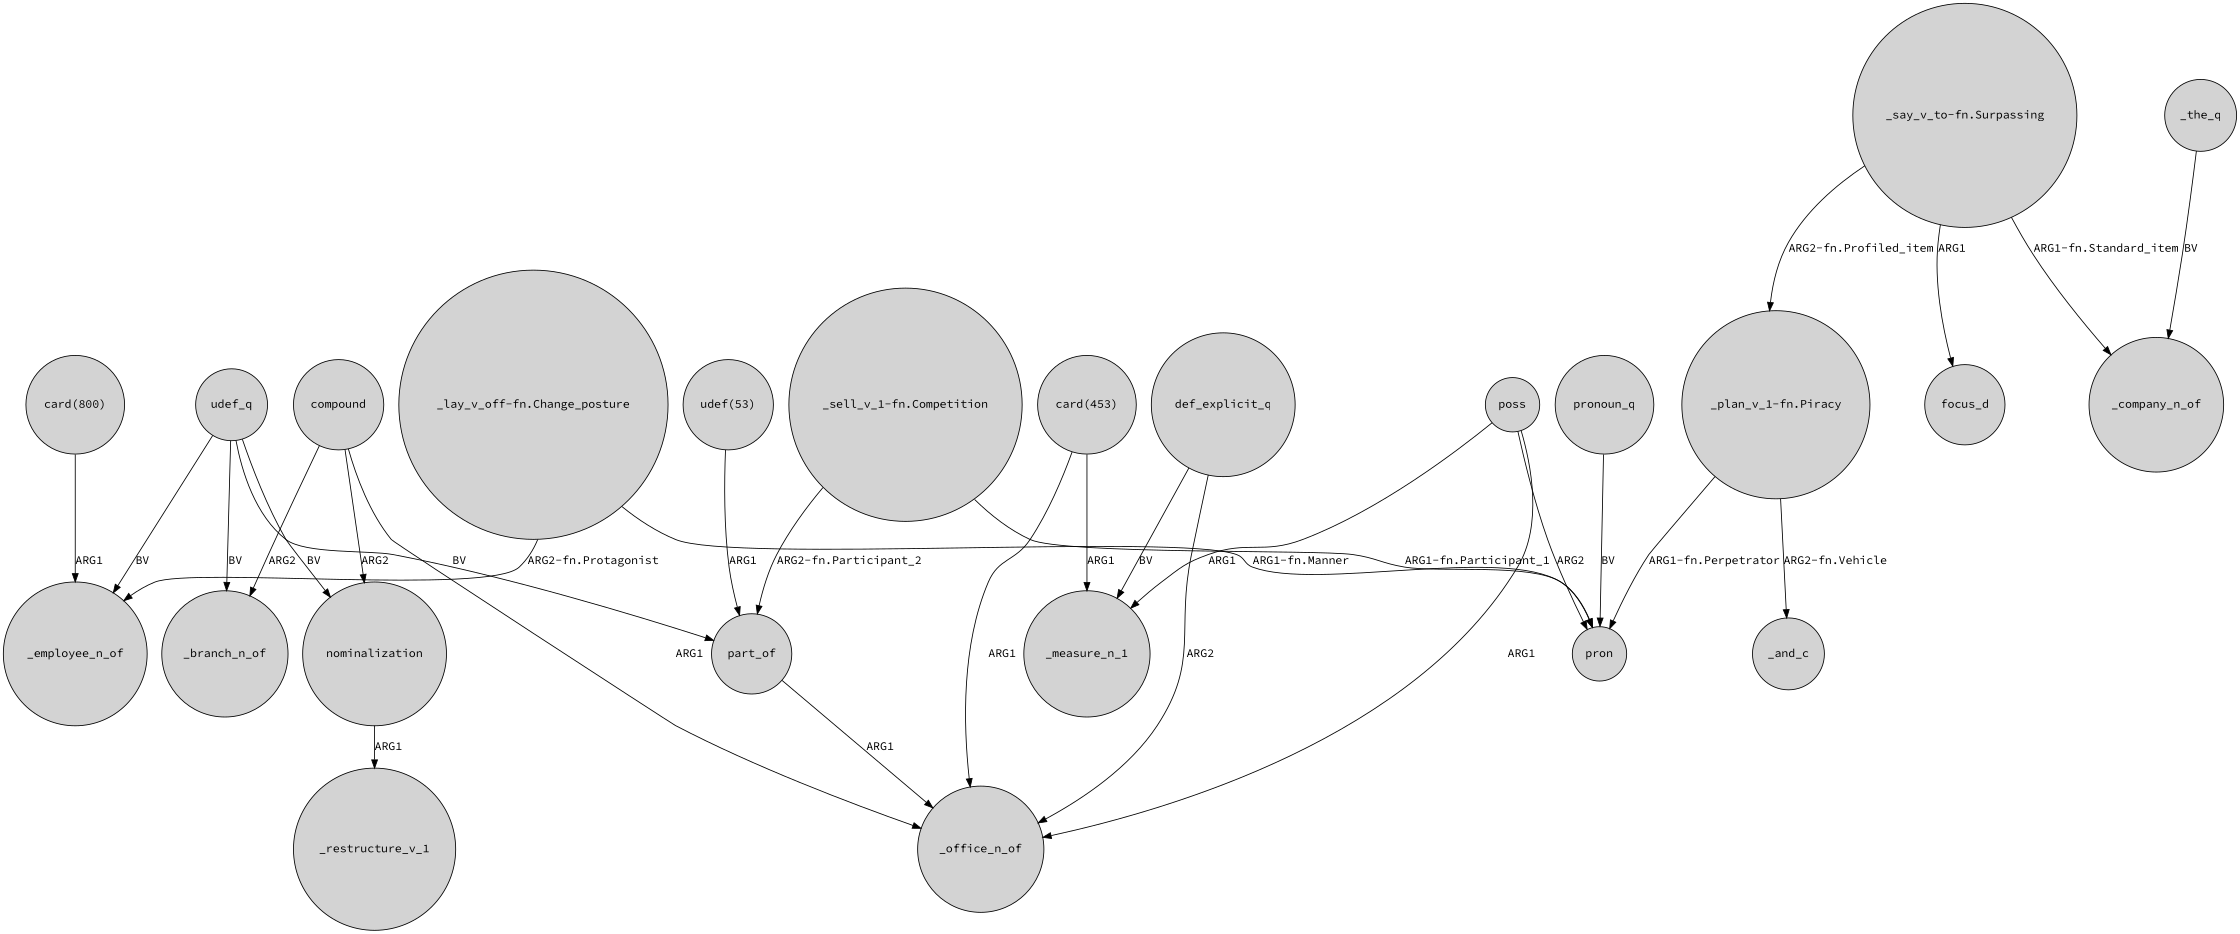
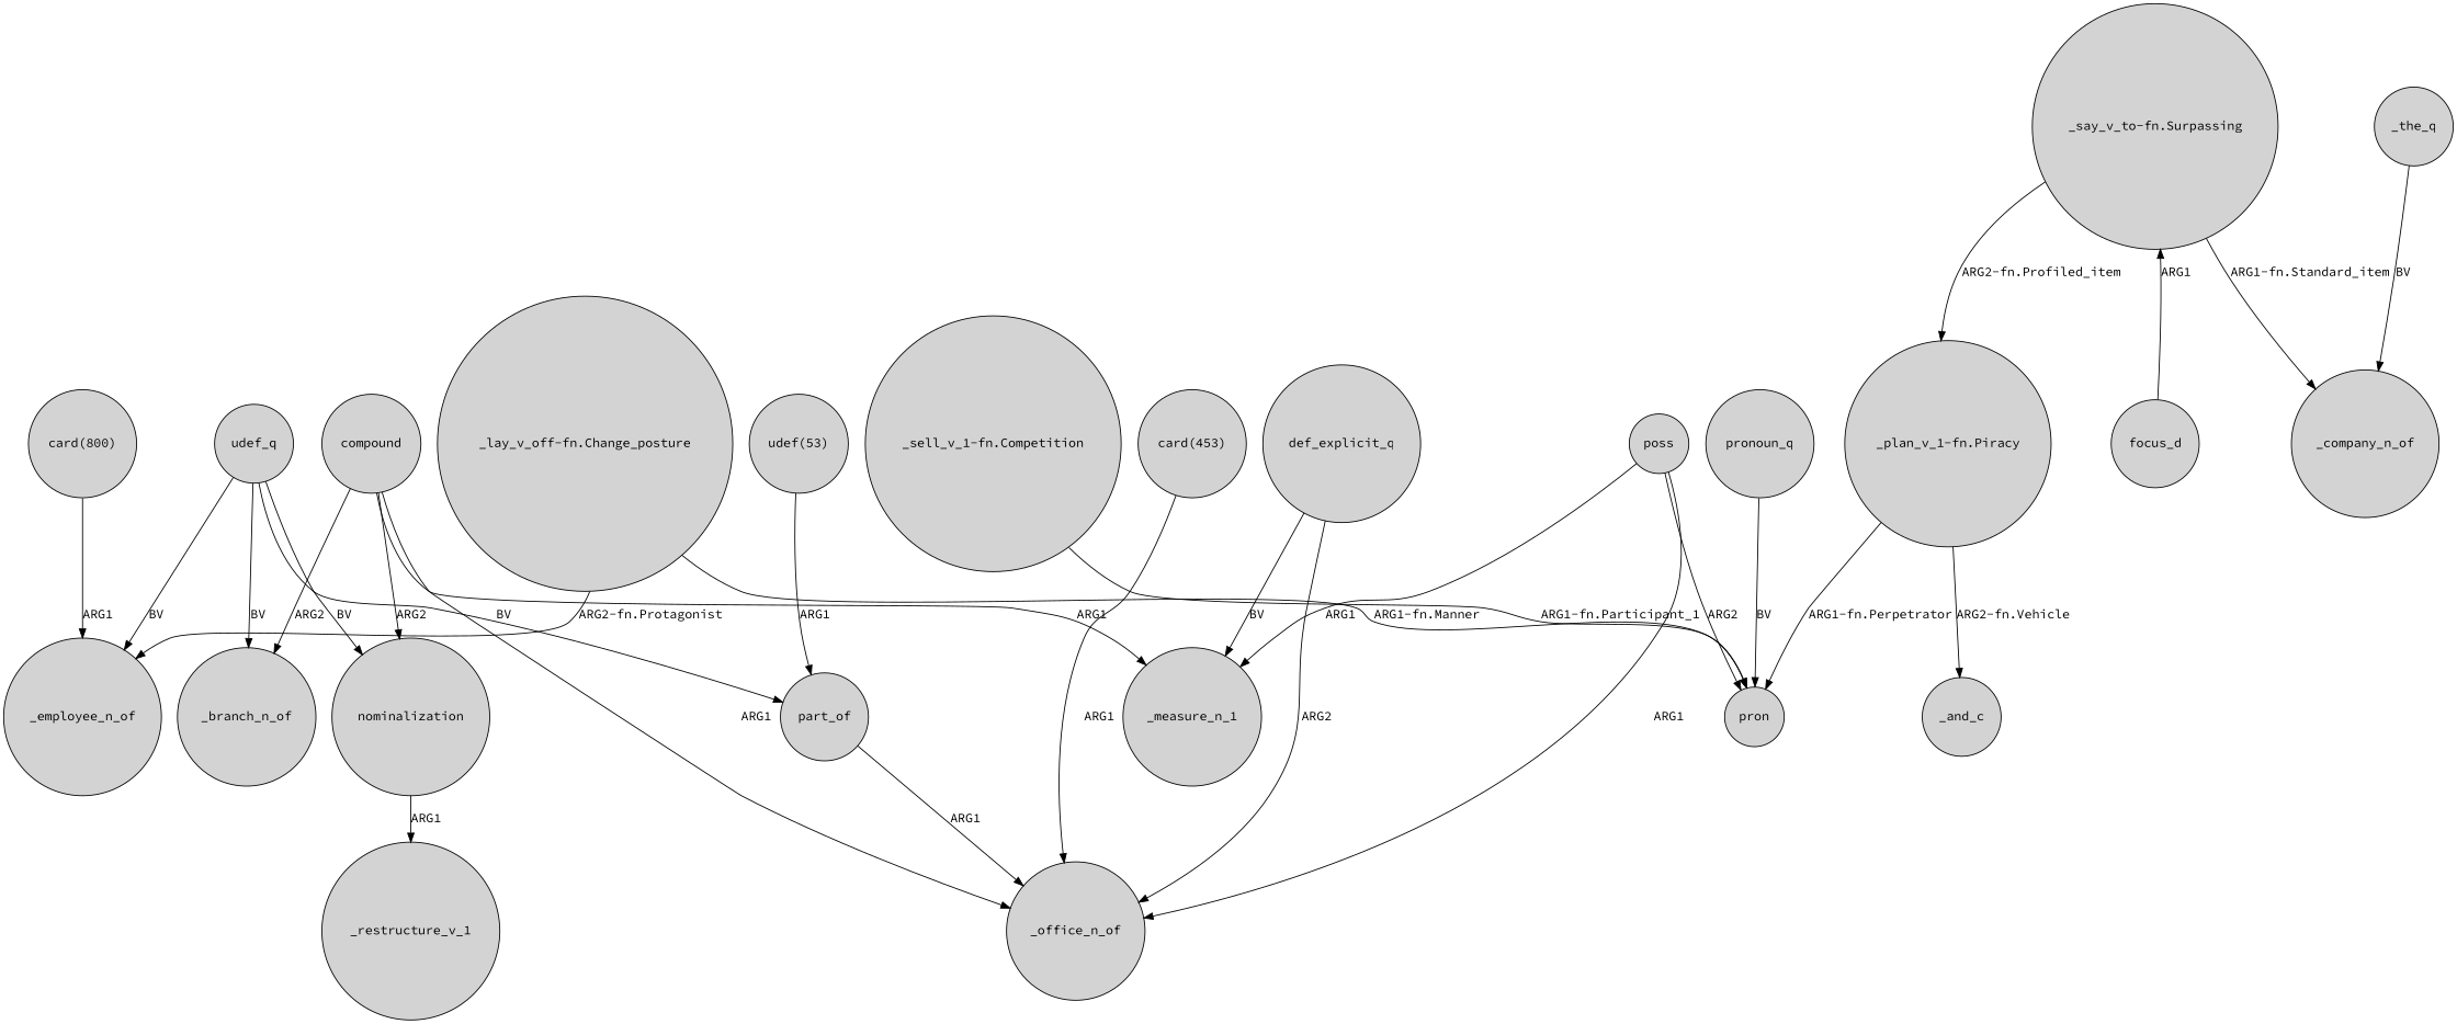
  digraph {
    fontname="Source Code Pro"
    node [fontname="Source Code Pro" shape=circle style=filled]
    edge [fontname="Source Code Pro"]
    "_lay_v_off-fn.Change_posture"
    _employee_n_of
    pron
    "_plan_v_1-fn.Piracy"
    _and_c
    "card(800)"
    compound
    _measure_n_1
    _office_n_of
    nominalization
    _branch_n_of
    _restructure_v_1
    udef_q
    part_of
    "_say_v_to-fn.Surpassing"
    _company_n_of
    def_explicit_q
    poss
    pronoun_q
    "_sell_v_1-fn.Competition"
    focus_d
    "card(453)"
    _the_q
    n24 [label="udef(53)"]
    "_lay_v_off-fn.Change_posture" -> _employee_n_of [label="ARG2-fn.Protagonist"]
    "_lay_v_off-fn.Change_posture" -> pron [label="ARG1-fn.Manner"]
    "_plan_v_1-fn.Piracy" -> pron [label="ARG1-fn.Perpetrator"]
    "_plan_v_1-fn.Piracy" -> _and_c [label="ARG2-fn.Vehicle"]
    "card(800)" -> _employee_n_of [label=ARG1]
-   "card(453)" -> _measure_n_1 [label=ARG1]
+   compound -> _measure_n_1 [label=ARG1]
    compound -> _office_n_of [label=ARG1]
    compound -> nominalization [label=ARG2]
    compound -> _branch_n_of [label=ARG2]
    nominalization -> _restructure_v_1 [label=ARG1]
    udef_q -> _employee_n_of [label=BV]
    udef_q -> nominalization [label=BV]
    udef_q -> _branch_n_of [label=BV]
    udef_q -> part_of [label=BV]
    part_of -> _office_n_of [label=ARG1]
    "_say_v_to-fn.Surpassing" -> "_plan_v_1-fn.Piracy" [label="ARG2-fn.Profiled_item"]
    "_say_v_to-fn.Surpassing" -> _company_n_of [label="ARG1-fn.Standard_item"]
    def_explicit_q -> _measure_n_1 [label=BV]
    def_explicit_q -> _office_n_of [label=ARG2]
    poss -> pron [label=ARG2]
    poss -> _measure_n_1 [label=ARG1]
    poss -> _office_n_of [label=ARG1]
    pronoun_q -> pron [label=BV]
    "_sell_v_1-fn.Competition" -> pron [label="ARG1-fn.Participant_1"]
-   "_sell_v_1-fn.Competition" -> part_of [label="ARG2-fn.Participant_2"]
-   "_say_v_to-fn.Surpassing" -> focus_d [label=ARG1]
+   focus_d -> "_say_v_to-fn.Surpassing" [label=ARG1]
    "card(453)" -> _office_n_of [label=ARG1]
    _the_q -> _company_n_of [label=BV]
    n24 -> part_of [label=ARG1]
  }
